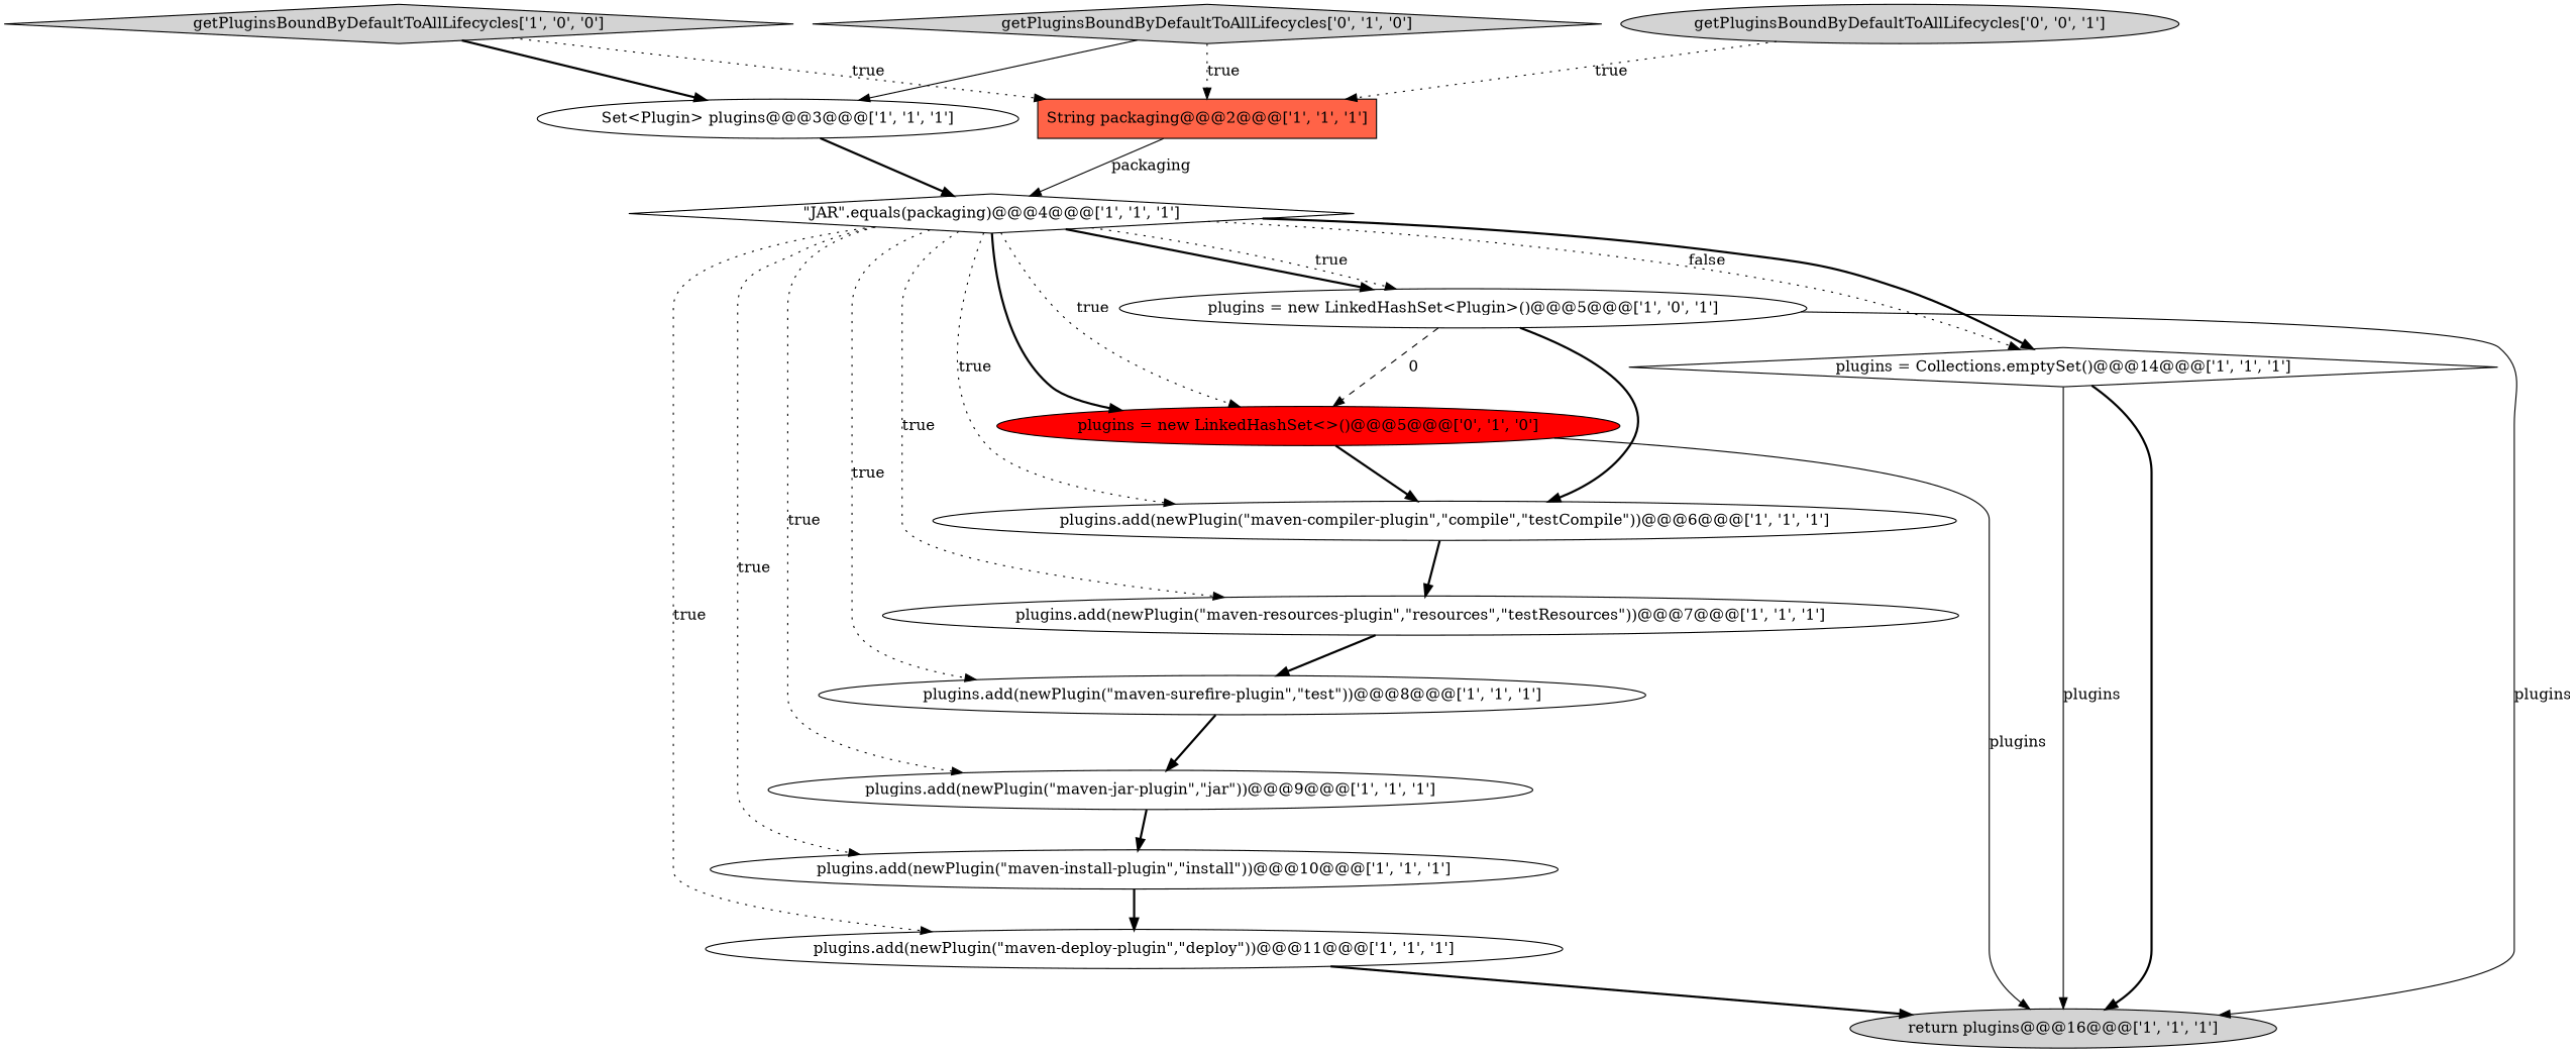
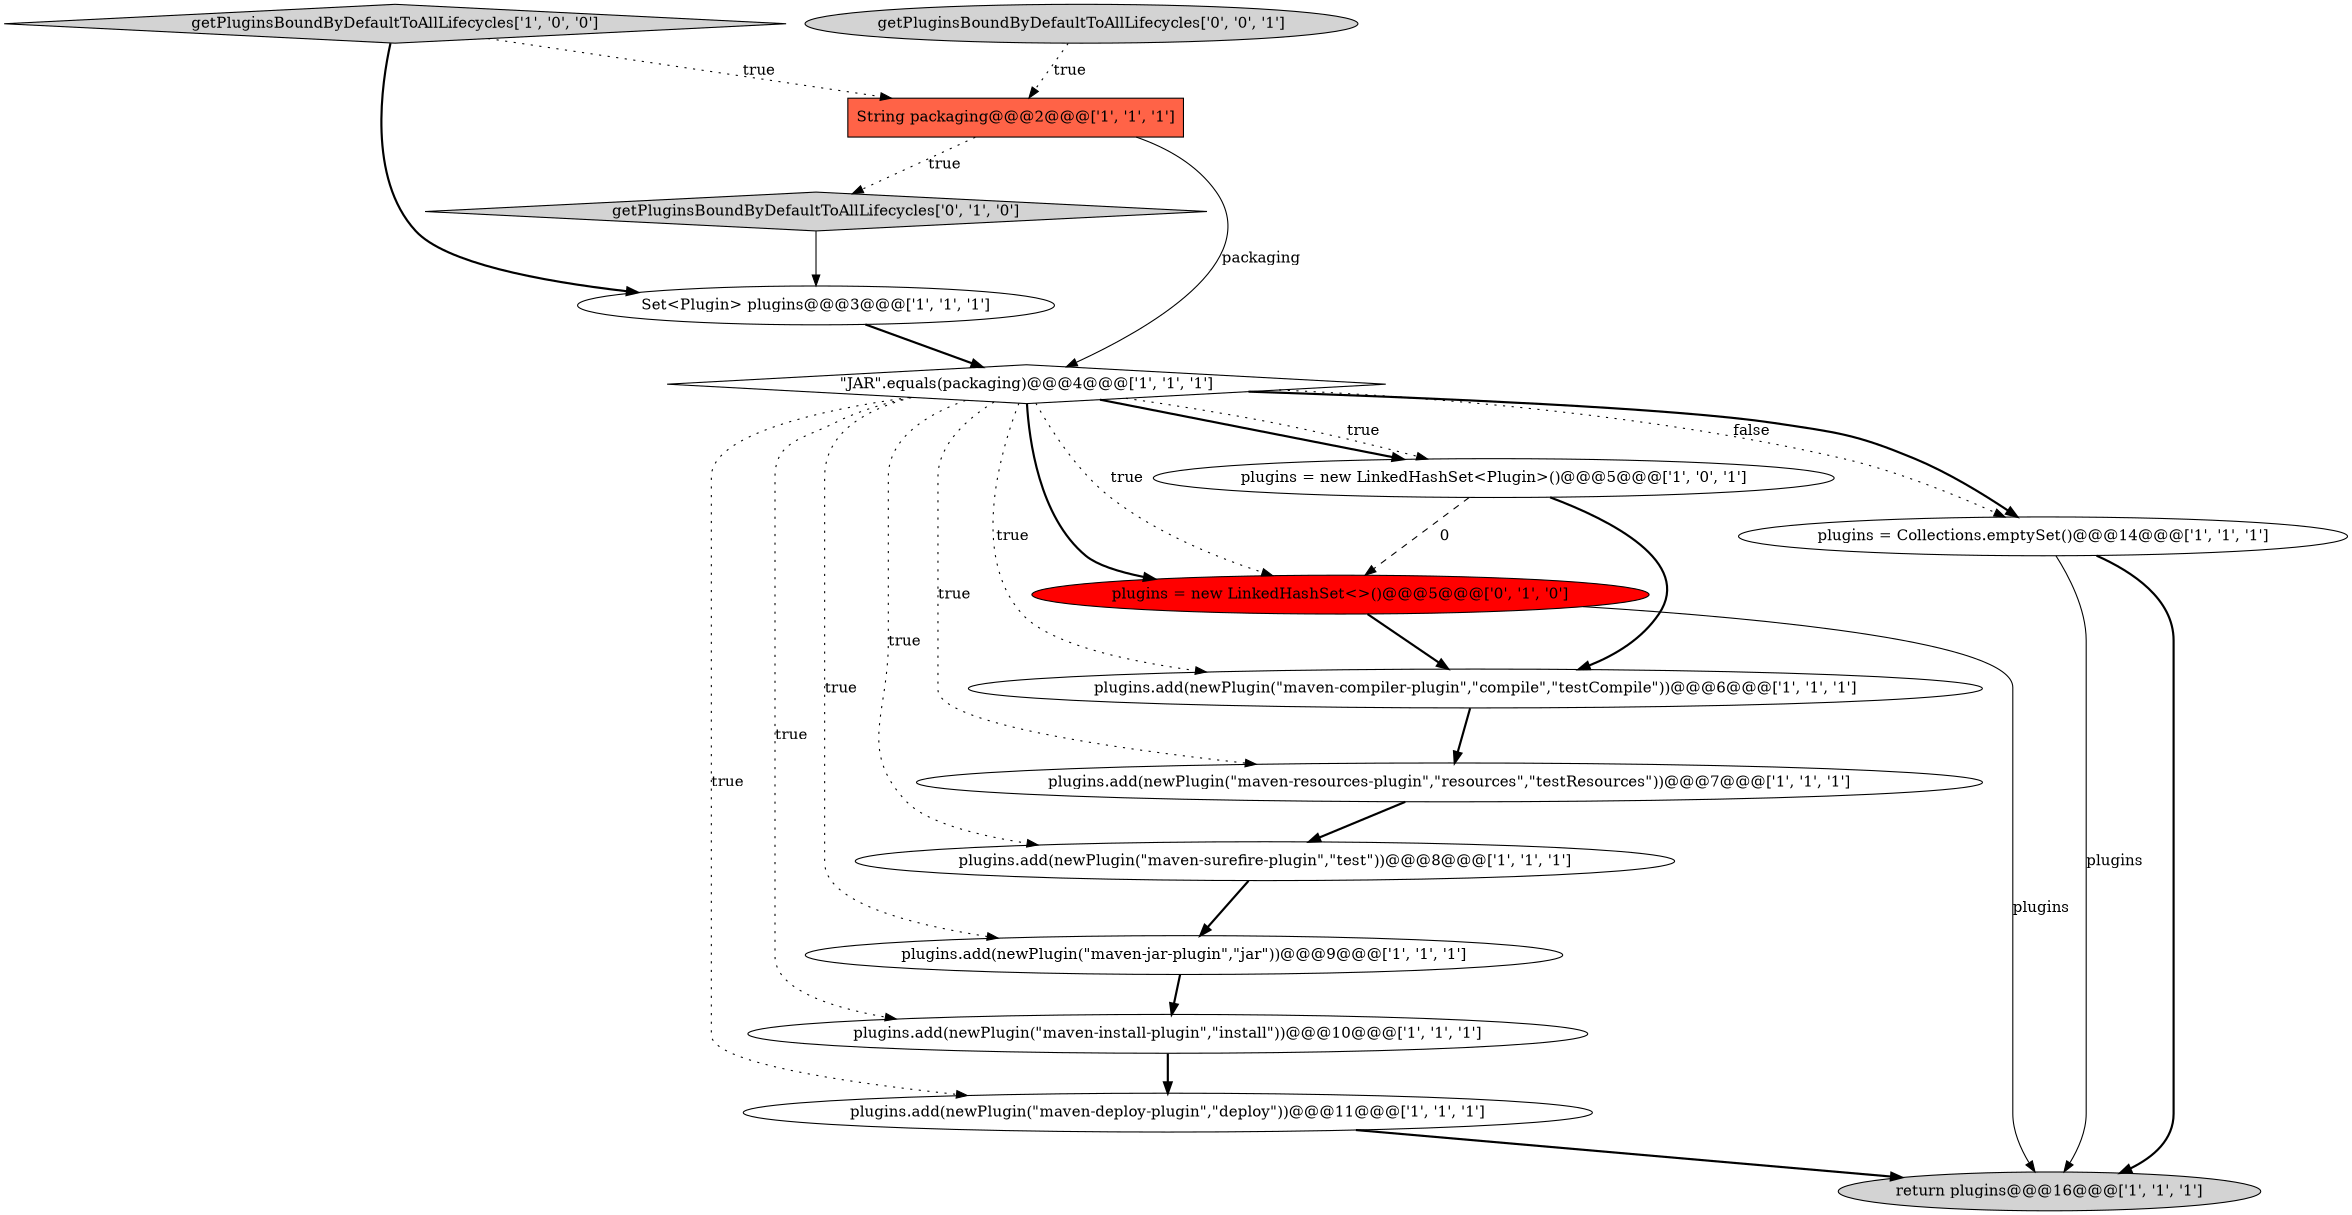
  digraph {
    node [fillcolor=white shape=ellipse style=filled]
    edge [style=bold]
    n1 [fillcolor=lightgray label="return plugins@@@16@@@['1', '1', '1']"]
    n2 [label="\"JAR\".equals(packaging)@@@4@@@['1', '1', '1']" shape=diamond]
    n3 [label="plugins.add(newPlugin(\"maven-deploy-plugin\",\"deploy\"))@@@11@@@['1', '1', '1']"]
    n4 [label="plugins.add(newPlugin(\"maven-surefire-plugin\",\"test\"))@@@8@@@['1', '1', '1']"]
    n5 [fillcolor=red label="plugins = new LinkedHashSet<>()@@@5@@@['0', '1', '0']"]
    n6 [label="plugins.add(newPlugin(\"maven-jar-plugin\",\"jar\"))@@@9@@@['1', '1', '1']"]
    n7 [label="plugins.add(newPlugin(\"maven-resources-plugin\",\"resources\",\"testResources\"))@@@7@@@['1', '1', '1']"]
    n8 [label="plugins.add(newPlugin(\"maven-compiler-plugin\",\"compile\",\"testCompile\"))@@@6@@@['1', '1', '1']"]
-   n9 [label="plugins = Collections.emptySet()@@@14@@@['1', '1', '1']" shape=diamond]
+   n9 [label="plugins = Collections.emptySet()@@@14@@@['1', '1', '1']"]
    n10 [label="plugins = new LinkedHashSet<Plugin>()@@@5@@@['1', '0', '1']"]
    n11 [label="plugins.add(newPlugin(\"maven-install-plugin\",\"install\"))@@@10@@@['1', '1', '1']"]
    n12 [label="Set<Plugin> plugins@@@3@@@['1', '1', '1']"]
    n13 [fillcolor=lightgray label="getPluginsBoundByDefaultToAllLifecycles['0', '0', '1']"]
    n14 [fillcolor=tomato label="String packaging@@@2@@@['1', '1', '1']" shape=box]
    n15 [fillcolor=lightgray label="getPluginsBoundByDefaultToAllLifecycles['1', '0', '0']" shape=diamond]
    n16 [fillcolor=lightgray label="getPluginsBoundByDefaultToAllLifecycles['0', '1', '0']" shape=diamond]
    n2 -> n3 [label=true style=dotted]
    n2 -> n4 [label=true style=dotted]
    n2 -> n5
    n2 -> n5 [label=true style=dotted]
    n2 -> n6 [label=true style=dotted]
    n2 -> n7 [label=true style=dotted]
    n2 -> n8 [label=true style=dotted]
    n2 -> n9 [label=false style=dotted]
    n2 -> n9
    n2 -> n10
    n2 -> n10 [label=true style=dotted]
    n2 -> n11 [label=true style=dotted]
    n3 -> n1
    n4 -> n6
    n5 -> n1 [label=plugins style=solid]
    n5 -> n8
    n6 -> n11
    n7 -> n4
    n8 -> n7
    n9 -> n1 [label=plugins style=solid]
    n9 -> n1
-   n10 -> n1 [label=plugins style=solid]
    n10 -> n5 [label=0 style=dashed]
    n10 -> n8
    n11 -> n3
    n12 -> n2
    n13 -> n14 [label=true style=dotted]
    n14 -> n2 [label=packaging style=solid]
    n15 -> n12
    n15 -> n14 [label=true style=dotted]
    n16 -> n12 [style=solid]
-   n16 -> n14 [label=true style=dotted]
+   n14 -> n16 [label=true style=dotted]
  }
